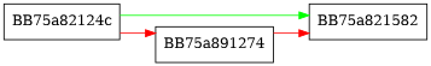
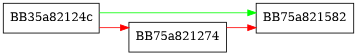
  digraph {
    rankdir=LR
    splines=ortho
    node [shape=box]
    edge [color=red]
    n1 [label=BB75a821582]
-   BB75a82124c
-   BB75a821274 [label=BB75a891274]
+   BB75a82124c [label=BB35a82124c]
+   BB75a821274
    BB75a82124c -> n1 [color=green]
    BB75a82124c -> BB75a821274
    BB75a821274 -> n1
  }
